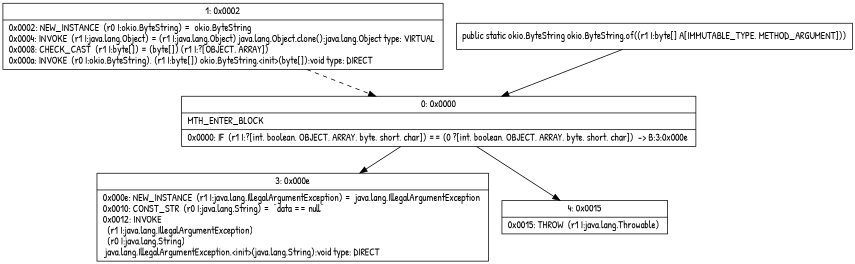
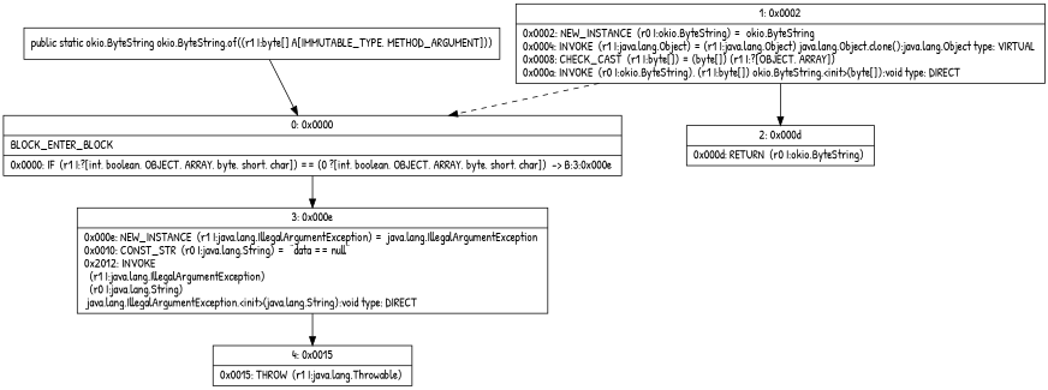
  digraph {
    fontname="Patrick Hand"
    node [fontname="Patrick Hand" shape=record]
    edge [fontname="Patrick Hand"]
-   n1 [label="{0\:\ 0x0000|MTH_ENTER_BLOCK\l|0x0000: IF  (r1 I:?[int, boolean, OBJECT, ARRAY, byte, short, char]) == (0 ?[int, boolean, OBJECT, ARRAY, byte, short, char])  \-\> B:3:0x000e \l}"]
-   n2 [label="{3\:\ 0x000e|0x000e: NEW_INSTANCE  (r1 I:java.lang.IllegalArgumentException) =  java.lang.IllegalArgumentException \l0x0010: CONST_STR  (r0 I:java.lang.String) =  \"data == null\" \l0x0012: INVOKE  \l  (r1 I:java.lang.IllegalArgumentException)\l  (r0 I:java.lang.String)\l java.lang.IllegalArgumentException.\<init\>(java.lang.String):void type: DIRECT \l}"]
+   n1 [label="{0\:\ 0x0000|BLOCK_ENTER_BLOCK\l|0x0000: IF  (r1 I:?[int, boolean, OBJECT, ARRAY, byte, short, char]) == (0 ?[int, boolean, OBJECT, ARRAY, byte, short, char])  \-\> B:3:0x000e \l}"]
+   n2 [label="{3\:\ 0x000e|0x000e: NEW_INSTANCE  (r1 I:java.lang.IllegalArgumentException) =  java.lang.IllegalArgumentException \l0x0010: CONST_STR  (r0 I:java.lang.String) =  \"data == null\" \l0x2012: INVOKE  \l  (r1 I:java.lang.IllegalArgumentException)\l  (r0 I:java.lang.String)\l java.lang.IllegalArgumentException.\<init\>(java.lang.String):void type: DIRECT \l}"]
    n3 [label="{1\:\ 0x0002|0x0002: NEW_INSTANCE  (r0 I:okio.ByteString) =  okio.ByteString \l0x0004: INVOKE  (r1 I:java.lang.Object) = (r1 I:java.lang.Object) java.lang.Object.clone():java.lang.Object type: VIRTUAL \l0x0008: CHECK_CAST  (r1 I:byte[]) = (byte[]) (r1 I:?[OBJECT, ARRAY]) \l0x000a: INVOKE  (r0 I:okio.ByteString), (r1 I:byte[]) okio.ByteString.\<init\>(byte[]):void type: DIRECT \l}"]
+   n4 [label="{2\:\ 0x000d|0x000d: RETURN  (r0 I:okio.ByteString) \l}"]
    n5 [label="{4\:\ 0x0015|0x0015: THROW  (r1 I:java.lang.Throwable) \l}"]
    n6 [label="{public static okio.ByteString okio.ByteString.of((r1 I:byte[] A[IMMUTABLE_TYPE, METHOD_ARGUMENT])) }"]
    n1 -> n2
-   n1 -> n5
+   n2 -> n5
    n3 -> n1 [style=dashed]
+   n3 -> n4
    n6 -> n1
  }
